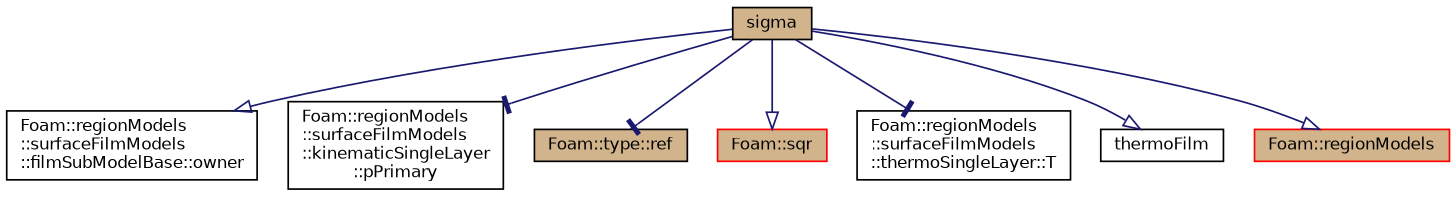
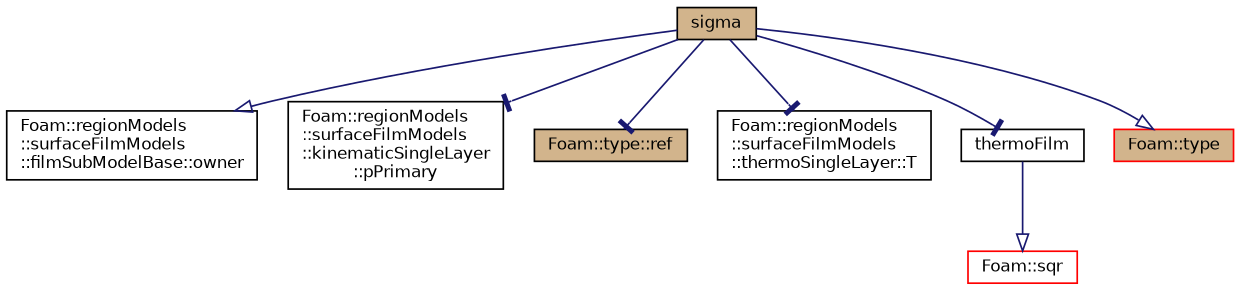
  digraph {
    rankdir=TB
    node [color=black fillcolor=white fontname=Helvetica fontsize=10 shape=record style=filled]
    edge [arrowhead=onormal color=midnightblue fontname=Helvetica fontsize=10 labelfontname=Helvetica labelfontsize=10 style=solid]
    n1 [fillcolor=tan fontcolor=black height=0.2 label=sigma width=0.4]
    n2 [height=0.2 label="Foam::regionModels\l::surfaceFilmModels\l::filmSubModelBase::owner" width=0.4]
    n3 [height=0.2 label="Foam::regionModels\l::surfaceFilmModels\l::kinematicSingleLayer\l::pPrimary" width=0.4]
    n4 [fillcolor=tan height=0.2 label="Foam::type::ref" width=0.4]
-   n5 [color=red fillcolor=tan height=0.2 label="Foam::sqr" width=0.4]
+   n5 [color=red height=0.2 label="Foam::sqr" width=0.4]
    n6 [height=0.2 label="Foam::regionModels\l::surfaceFilmModels\l::thermoSingleLayer::T" width=0.4]
    n7 [height=0.2 label=thermoFilm width=0.4]
-   n8 [color=red fillcolor=tan height=0.2 label="Foam::regionModels" width=0.4]
+   n8 [color=red fillcolor=tan height=0.2 label="Foam::type" width=0.4]
    n1 -> n2
    n1 -> n3 [arrowhead=tee]
    n1 -> n4 [arrowhead=tee]
-   n1 -> n5
+   n7 -> n5
    n1 -> n6 [arrowhead=tee]
-   n1 -> n7
+   n1 -> n7 [arrowhead=tee]
    n1 -> n8
  }
